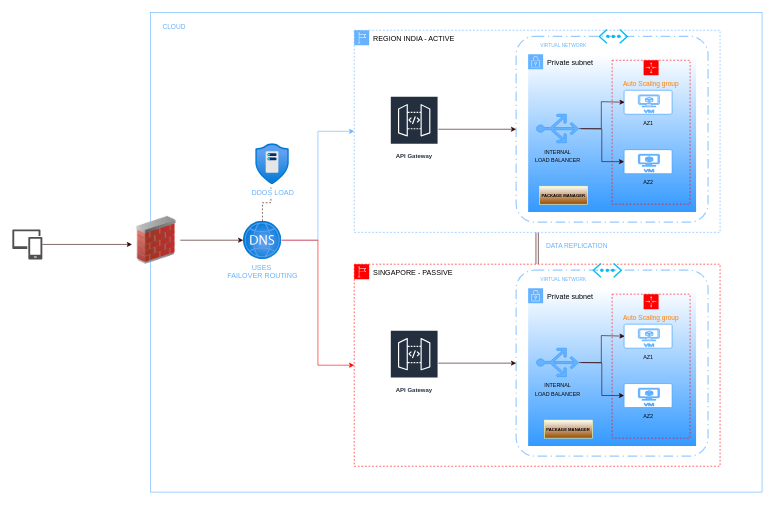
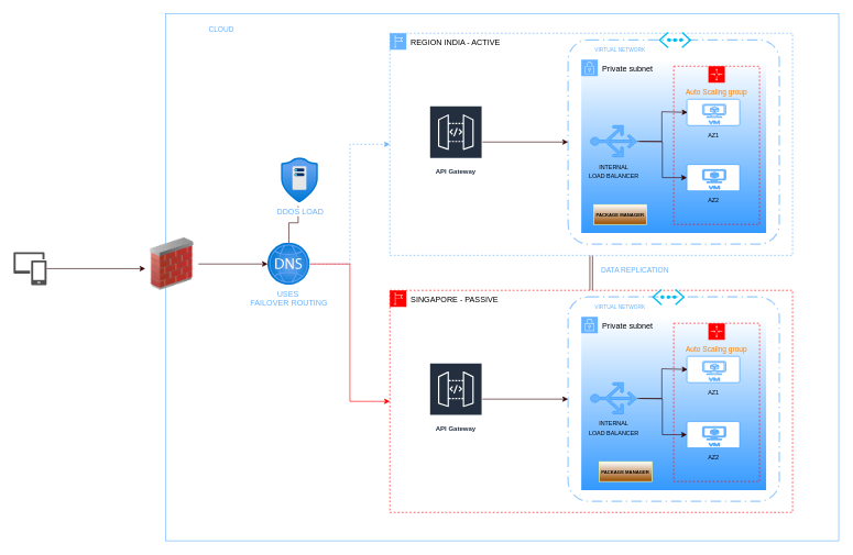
  <mxCell id="0" />
  <mxCell id="1" parent="0" />
  <mxCell id="2" value="" style="rounded=0;whiteSpace=wrap;html=1;fontSize=11;strokeColor=#66B2FF;" vertex="1" parent="1"><mxGeometry x="250" y="20" width="1020" height="800" as="geometry" /></mxCell>
  <mxCell id="3" value="" style="edgeStyle=orthogonalEdgeStyle;rounded=0;orthogonalLoop=1;jettySize=auto;html=1;strokeColor=#330000;fontSize=8;fontColor=#66B2FF;entryX=0.5;entryY=0;entryDx=0;entryDy=0;shape=link;" edge="1" parent="1" source="5" target="21"><mxGeometry relative="1" as="geometry" /></mxCell>
  <mxCell id="4" value="&lt;font style=&quot;font-size: 11px;&quot;&gt;DATA REPLICATION&lt;/font&gt;" style="edgeLabel;html=1;align=center;verticalAlign=middle;resizable=0;points=[];fontSize=8;fontColor=#66B2FF;" vertex="1" connectable="0" parent="3"><mxGeometry x="0.002" y="1" relative="1" as="geometry"><mxPoint x="64" y="-4" as="offset" /></mxGeometry></mxCell>
  <mxCell id="5" value="REGION INDIA - ACTIVE" style="points=[[0,0],[0.25,0],[0.5,0],[0.75,0],[1,0],[1,0.25],[1,0.5],[1,0.75],[1,1],[0.75,1],[0.5,1],[0.25,1],[0,1],[0,0.75],[0,0.5],[0,0.25]];outlineConnect=0;html=1;whiteSpace=wrap;fontSize=12;fontStyle=0;container=1;pointerEvents=0;collapsible=0;recursiveResize=0;shape=mxgraph.aws4.group;grIcon=mxgraph.aws4.group_region;verticalAlign=top;align=left;spacingLeft=30;dashed=1;strokeColor=#66B2FF;" vertex="1" parent="1"><mxGeometry x="590" y="50" width="610" height="336.88" as="geometry" /></mxCell>
  <mxCell id="6" value="Private subnet" style="points=[[0,0],[0.25,0],[0.5,0],[0.75,0],[1,0],[1,0.25],[1,0.5],[1,0.75],[1,1],[0.75,1],[0.5,1],[0.25,1],[0,1],[0,0.75],[0,0.5],[0,0.25]];outlineConnect=0;html=1;whiteSpace=wrap;fontSize=12;fontStyle=0;container=1;pointerEvents=0;collapsible=0;recursiveResize=0;shape=mxgraph.aws4.group;grIcon=mxgraph.aws4.group_security_group;grStroke=0;verticalAlign=top;align=left;spacingLeft=30;dashed=0;strokeColor=#66B2FF;perimeterSpacing=1;fillColor=#FFFFFF;gradientColor=#3399FF;" vertex="1" parent="5"><mxGeometry x="290" y="40" width="280" height="263.12" as="geometry" /></mxCell>
  <mxCell id="7" value="&lt;font style=&quot;font-size: 9px;&quot;&gt;INTERNAL&lt;br&gt;LOAD BALANCER&lt;/font&gt;" style="verticalLabelPosition=bottom;html=1;verticalAlign=top;align=center;shape=mxgraph.azure.load_balancer_generic;pointerEvents=1;direction=north;fillColor=#66B2FF;strokeColor=#3399FF;" vertex="1" parent="5"><mxGeometry x="304" y="140" width="70" height="47.5" as="geometry" /></mxCell>
  <mxCell id="8" value="&lt;font style=&quot;font-size: 9px;&quot;&gt;AZ2&lt;/font&gt;" style="verticalLabelPosition=bottom;html=1;verticalAlign=top;align=center;shape=mxgraph.azure.virtual_machine;fillColor=#FFFFFF;strokeColor=#3399FF;" vertex="1" parent="5"><mxGeometry x="450" y="199" width="80" height="40" as="geometry" /></mxCell>
  <mxCell id="9" value="&lt;font style=&quot;font-size: 9px;&quot;&gt;AZ1&lt;/font&gt;" style="verticalLabelPosition=bottom;html=1;verticalAlign=top;align=center;shape=mxgraph.azure.virtual_machine;fillColor=#FFFFFF;strokeColor=#3399FF;" vertex="1" parent="5"><mxGeometry x="450" y="100" width="80" height="40" as="geometry" /></mxCell>
  <mxCell id="10" value="" style="rounded=1;arcSize=10;dashed=1;fillColor=none;gradientColor=none;dashPattern=8 3 1 3;strokeWidth=2;strokeColor=#99CCFF;fontSize=11;fontColor=#FF8000;" vertex="1" parent="5"><mxGeometry x="270" y="10" width="320" height="310" as="geometry" /></mxCell>
  <mxCell id="11" value="" style="verticalLabelPosition=bottom;html=1;verticalAlign=top;align=center;strokeColor=none;fillColor=#00BEF2;shape=mxgraph.azure.virtual_network;pointerEvents=1;fontSize=11;fontColor=#FF8000;" vertex="1" parent="5"><mxGeometry x="407" y="-2" width="50" height="24.5" as="geometry" /></mxCell>
  <mxCell id="12" value="&lt;font color=&quot;#66b2ff&quot; style=&quot;font-size: 8px;&quot;&gt;VIRTUAL NETWORK&lt;/font&gt;" style="text;html=1;strokeColor=none;fillColor=none;align=center;verticalAlign=middle;whiteSpace=wrap;rounded=0;fontSize=11;fontColor=#FF8000;" vertex="1" parent="5"><mxGeometry x="304" y="10" width="90" height="30" as="geometry" /></mxCell>
  <mxCell id="13" value="" style="edgeStyle=orthogonalEdgeStyle;rounded=0;orthogonalLoop=1;jettySize=auto;html=1;strokeColor=#330000;fontSize=8;fontColor=#66B2FF;entryX=0;entryY=0.5;entryDx=0;entryDy=0;" edge="1" parent="5" source="14" target="10"><mxGeometry relative="1" as="geometry"><mxPoint x="250" y="172" as="targetPoint" /></mxGeometry></mxCell>
  <mxCell id="14" value="API Gateway" style="sketch=0;outlineConnect=0;fontColor=#232F3E;gradientColor=none;strokeColor=#ffffff;fillColor=#232F3E;dashed=0;verticalLabelPosition=middle;verticalAlign=bottom;align=center;html=1;whiteSpace=wrap;fontSize=10;fontStyle=1;spacing=3;shape=mxgraph.aws4.productIcon;prIcon=mxgraph.aws4.api_gateway;" vertex="1" parent="5"><mxGeometry x="60" y="110" width="80" height="110" as="geometry" /></mxCell>
  <mxCell id="15" value="&lt;font color=&quot;#000000&quot; style=&quot;font-size: 7px;&quot;&gt;&lt;b style=&quot;&quot;&gt;PACKAGE MANAGER&lt;/b&gt;&lt;/font&gt;" style="rounded=0;whiteSpace=wrap;html=1;strokeColor=#FFFF99;fontSize=11;fontColor=#66B2FF;fillColor=#FFFFFF;gradientColor=#994C00;" vertex="1" parent="5"><mxGeometry x="309" y="260" width="80" height="30" as="geometry" /></mxCell>
  <mxCell id="16" style="edgeStyle=orthogonalEdgeStyle;rounded=0;orthogonalLoop=1;jettySize=auto;html=1;entryX=0;entryY=0.5;entryDx=0;entryDy=0;entryPerimeter=0;strokeColor=#330000;" edge="1" parent="1" target="8"><mxGeometry relative="1" as="geometry"><mxPoint x="964.5" y="214" as="sourcePoint" /><mxPoint x="1057" y="269" as="targetPoint" /></mxGeometry></mxCell>
  <mxCell id="17" style="edgeStyle=orthogonalEdgeStyle;rounded=0;orthogonalLoop=1;jettySize=auto;html=1;strokeColor=#330000;fontSize=11;fontColor=#66B2FF;" edge="1" parent="1" source="18" target="38"><mxGeometry relative="1" as="geometry" /></mxCell>
  <mxCell id="18" value="" style="image;html=1;image=img/lib/clip_art/networking/Firewall_02_128x128.png;strokeColor=#3399FF;fontSize=12;fillColor=#FFFFFF;gradientColor=#66B2FF;" vertex="1" parent="1"><mxGeometry x="220" y="360" width="80" height="80" as="geometry" /></mxCell>
  <mxCell id="19" value="" style="edgeStyle=orthogonalEdgeStyle;rounded=0;orthogonalLoop=1;jettySize=auto;html=1;entryX=0;entryY=0.5;entryDx=0;entryDy=0;entryPerimeter=0;strokeColor=#330000;" edge="1" parent="1"><mxGeometry relative="1" as="geometry"><mxPoint x="968.5" y="214" as="sourcePoint" /><mxPoint x="1041" y="170" as="targetPoint" /><Array as="points"><mxPoint x="1002" y="214" /><mxPoint x="1002" y="169" /></Array></mxGeometry></mxCell>
  <mxCell id="20" value="&lt;font color=&quot;#ff8000&quot; style=&quot;font-size: 11px;&quot;&gt;Auto Scaling group&lt;/font&gt;" style="points=[[0,0],[0.25,0],[0.5,0],[0.75,0],[1,0],[1,0.25],[1,0.5],[1,0.75],[1,1],[0.75,1],[0.5,1],[0.25,1],[0,1],[0,0.75],[0,0.5],[0,0.25]];outlineConnect=0;gradientColor=none;html=1;whiteSpace=wrap;fontSize=12;fontStyle=0;container=1;pointerEvents=0;collapsible=0;recursiveResize=0;shape=mxgraph.aws4.groupCenter;grIcon=mxgraph.aws4.group_auto_scaling_group;grStroke=1;strokeColor=#FF0000;fillColor=none;verticalAlign=top;align=center;fontColor=#D86613;dashed=1;spacingTop=25;" vertex="1" parent="1"><mxGeometry x="1020" y="100" width="130" height="240" as="geometry" /></mxCell>
  <mxCell id="21" value="SINGAPORE - PASSIVE" style="points=[[0,0],[0.25,0],[0.5,0],[0.75,0],[1,0],[1,0.25],[1,0.5],[1,0.75],[1,1],[0.75,1],[0.5,1],[0.25,1],[0,1],[0,0.75],[0,0.5],[0,0.25]];outlineConnect=0;html=1;whiteSpace=wrap;fontSize=12;fontStyle=0;container=1;pointerEvents=0;collapsible=0;recursiveResize=0;shape=mxgraph.aws4.group;grIcon=mxgraph.aws4.group_region;verticalAlign=top;align=left;spacingLeft=30;dashed=1;strokeColor=#FF0000;" vertex="1" parent="1"><mxGeometry x="590" y="440" width="610" height="336.88" as="geometry" /></mxCell>
  <mxCell id="22" value="Private subnet" style="points=[[0,0],[0.25,0],[0.5,0],[0.75,0],[1,0],[1,0.25],[1,0.5],[1,0.75],[1,1],[0.75,1],[0.5,1],[0.25,1],[0,1],[0,0.75],[0,0.5],[0,0.25]];outlineConnect=0;html=1;whiteSpace=wrap;fontSize=12;fontStyle=0;container=1;pointerEvents=0;collapsible=0;recursiveResize=0;shape=mxgraph.aws4.group;grIcon=mxgraph.aws4.group_security_group;grStroke=0;verticalAlign=top;align=left;spacingLeft=30;dashed=0;strokeColor=#66B2FF;perimeterSpacing=1;fillColor=#FFFFFF;gradientColor=#3399FF;" vertex="1" parent="21"><mxGeometry x="290" y="40" width="280" height="263.12" as="geometry" /></mxCell>
  <mxCell id="23" value="&lt;font style=&quot;font-size: 9px;&quot;&gt;INTERNAL&lt;br&gt;LOAD BALANCER&lt;/font&gt;" style="verticalLabelPosition=bottom;html=1;verticalAlign=top;align=center;shape=mxgraph.azure.load_balancer_generic;pointerEvents=1;direction=north;fillColor=#66B2FF;strokeColor=#3399FF;" vertex="1" parent="21"><mxGeometry x="304" y="140" width="70" height="47.5" as="geometry" /></mxCell>
  <mxCell id="24" value="&lt;font style=&quot;font-size: 9px;&quot;&gt;AZ2&lt;/font&gt;" style="verticalLabelPosition=bottom;html=1;verticalAlign=top;align=center;shape=mxgraph.azure.virtual_machine;fillColor=#FFFFFF;strokeColor=#3399FF;" vertex="1" parent="21"><mxGeometry x="450" y="199" width="80" height="40" as="geometry" /></mxCell>
  <mxCell id="25" value="&lt;font style=&quot;font-size: 9px;&quot;&gt;AZ1&lt;/font&gt;" style="verticalLabelPosition=bottom;html=1;verticalAlign=top;align=center;shape=mxgraph.azure.virtual_machine;fillColor=#FFFFFF;strokeColor=#3399FF;" vertex="1" parent="21"><mxGeometry x="450" y="100" width="80" height="40" as="geometry" /></mxCell>
  <mxCell id="26" value="" style="rounded=1;arcSize=10;dashed=1;fillColor=none;gradientColor=none;dashPattern=8 3 1 3;strokeWidth=2;strokeColor=#99CCFF;fontSize=11;fontColor=#FF8000;" vertex="1" parent="21"><mxGeometry x="270" y="10" width="320" height="310" as="geometry" /></mxCell>
  <mxCell id="27" value="" style="verticalLabelPosition=bottom;html=1;verticalAlign=top;align=center;strokeColor=none;fillColor=#00BEF2;shape=mxgraph.azure.virtual_network;pointerEvents=1;fontSize=11;fontColor=#FF8000;" vertex="1" parent="21"><mxGeometry x="397" y="-2" width="50" height="24.5" as="geometry" /></mxCell>
  <mxCell id="28" value="&lt;font color=&quot;#66b2ff&quot; style=&quot;font-size: 8px;&quot;&gt;VIRTUAL NETWORK&lt;/font&gt;" style="text;html=1;strokeColor=none;fillColor=none;align=center;verticalAlign=middle;whiteSpace=wrap;rounded=0;fontSize=11;fontColor=#FF8000;" vertex="1" parent="21"><mxGeometry x="304" y="10" width="90" height="30" as="geometry" /></mxCell>
  <mxCell id="29" value="" style="edgeStyle=orthogonalEdgeStyle;rounded=0;orthogonalLoop=1;jettySize=auto;html=1;strokeColor=#330000;fontSize=8;fontColor=#66B2FF;entryX=0;entryY=0.5;entryDx=0;entryDy=0;" edge="1" parent="21" source="30" target="26"><mxGeometry relative="1" as="geometry"><mxPoint x="250" y="172" as="targetPoint" /></mxGeometry></mxCell>
  <mxCell id="30" value="API Gateway" style="sketch=0;outlineConnect=0;fontColor=#232F3E;gradientColor=none;strokeColor=#ffffff;fillColor=#232F3E;dashed=0;verticalLabelPosition=middle;verticalAlign=bottom;align=center;html=1;whiteSpace=wrap;fontSize=10;fontStyle=1;spacing=3;shape=mxgraph.aws4.productIcon;prIcon=mxgraph.aws4.api_gateway;" vertex="1" parent="21"><mxGeometry x="60" y="110" width="80" height="110" as="geometry" /></mxCell>
  <mxCell id="31" value="&lt;font color=&quot;#000000&quot; style=&quot;font-size: 7px;&quot;&gt;&lt;b style=&quot;&quot;&gt;PACKAGE MANAGER&lt;/b&gt;&lt;/font&gt;" style="rounded=0;whiteSpace=wrap;html=1;strokeColor=#FFFF99;fontSize=11;fontColor=#66B2FF;fillColor=#FFFFFF;gradientColor=#994C00;" vertex="1" parent="21"><mxGeometry x="317" y="260" width="80" height="30" as="geometry" /></mxCell>
  <mxCell id="32" style="edgeStyle=orthogonalEdgeStyle;rounded=0;orthogonalLoop=1;jettySize=auto;html=1;entryX=0;entryY=0.5;entryDx=0;entryDy=0;entryPerimeter=0;strokeColor=#330000;" edge="1" parent="1" target="24"><mxGeometry relative="1" as="geometry"><mxPoint x="964.5" y="604" as="sourcePoint" /><mxPoint x="1057" y="659" as="targetPoint" /></mxGeometry></mxCell>
  <mxCell id="33" value="" style="edgeStyle=orthogonalEdgeStyle;rounded=0;orthogonalLoop=1;jettySize=auto;html=1;entryX=0;entryY=0.5;entryDx=0;entryDy=0;entryPerimeter=0;strokeColor=#330000;" edge="1" parent="1"><mxGeometry relative="1" as="geometry"><mxPoint x="968.5" y="604" as="sourcePoint" /><mxPoint x="1041" y="560" as="targetPoint" /><Array as="points"><mxPoint x="1002" y="604" /><mxPoint x="1002" y="559" /></Array></mxGeometry></mxCell>
  <mxCell id="34" value="&lt;font color=&quot;#ff8000&quot; style=&quot;font-size: 11px;&quot;&gt;Auto Scaling group&lt;/font&gt;" style="points=[[0,0],[0.25,0],[0.5,0],[0.75,0],[1,0],[1,0.25],[1,0.5],[1,0.75],[1,1],[0.75,1],[0.5,1],[0.25,1],[0,1],[0,0.75],[0,0.5],[0,0.25]];outlineConnect=0;gradientColor=none;html=1;whiteSpace=wrap;fontSize=12;fontStyle=0;container=1;pointerEvents=0;collapsible=0;recursiveResize=0;shape=mxgraph.aws4.groupCenter;grIcon=mxgraph.aws4.group_auto_scaling_group;grStroke=1;strokeColor=#FF0000;fillColor=none;verticalAlign=top;align=center;fontColor=#D86613;dashed=1;spacingTop=25;" vertex="1" parent="1"><mxGeometry x="1020" y="490" width="130" height="240" as="geometry" /></mxCell>
- <mxCell id="35" style="edgeStyle=orthogonalEdgeStyle;rounded=0;orthogonalLoop=1;jettySize=auto;html=1;entryX=0.464;entryY=1.066;entryDx=0;entryDy=0;entryPerimeter=0;strokeColor=#330000;fontSize=11;fontColor=#66B2FF;dashed=1;" edge="1" parent="1" source="38" target="39"><mxGeometry relative="1" as="geometry" /></mxCell>
- <mxCell id="36" style="edgeStyle=orthogonalEdgeStyle;rounded=0;orthogonalLoop=1;jettySize=auto;html=1;strokeColor=#66B2FF;fontSize=11;fontColor=#66B2FF;entryX=0;entryY=0.5;entryDx=0;entryDy=0;" edge="1" parent="1" source="38" target="5"><mxGeometry relative="1" as="geometry"><mxPoint x="580" y="222" as="targetPoint" /></mxGeometry></mxCell>
+ <mxCell id="35" style="edgeStyle=orthogonalEdgeStyle;rounded=0;orthogonalLoop=1;jettySize=auto;html=1;entryX=0.464;entryY=1.066;entryDx=0;entryDy=0;entryPerimeter=0;strokeColor=#330000;fontSize=11;fontColor=#66B2FF;" edge="1" parent="1" source="38" target="39"><mxGeometry relative="1" as="geometry" /></mxCell>
+ <mxCell id="36" style="edgeStyle=orthogonalEdgeStyle;rounded=0;orthogonalLoop=1;jettySize=auto;html=1;strokeColor=#66B2FF;fontSize=11;fontColor=#66B2FF;entryX=0;entryY=0.5;entryDx=0;entryDy=0;dashed=1;" edge="1" parent="1" source="38" target="5"><mxGeometry relative="1" as="geometry"><mxPoint x="580" y="222" as="targetPoint" /></mxGeometry></mxCell>
  <mxCell id="37" style="edgeStyle=orthogonalEdgeStyle;rounded=0;orthogonalLoop=1;jettySize=auto;html=1;entryX=0;entryY=0.5;entryDx=0;entryDy=0;strokeColor=#FF0000;fontSize=11;fontColor=#66B2FF;" edge="1" parent="1" source="38" target="21"><mxGeometry relative="1" as="geometry" /></mxCell>
  <mxCell id="38" value="USES&amp;nbsp;&lt;br&gt;FAILOVER ROUTING" style="aspect=fixed;html=1;points=[];align=center;image;fontSize=12;image=img/lib/azure2/networking/DNS_Zones.svg;strokeColor=#99CCFF;fontColor=#66B2FF;fillColor=#FFFFFF;gradientColor=#66B2FF;" vertex="1" parent="1"><mxGeometry x="405" y="368" width="64" height="64" as="geometry" /></mxCell>
  <mxCell id="39" value="DDOS LOAD" style="aspect=fixed;html=1;points=[];align=center;image;fontSize=12;image=img/lib/azure2/networking/DDoS_Protection_Plans.svg;strokeColor=#99CCFF;fontColor=#66B2FF;fillColor=#FFFFFF;gradientColor=#66B2FF;" vertex="1" parent="1"><mxGeometry x="420" y="239" width="67" height="68" as="geometry" /></mxCell>
- <mxCell id="40" value="CLOUD" style="text;html=1;strokeColor=none;fillColor=none;align=center;verticalAlign=middle;whiteSpace=wrap;rounded=0;fontSize=11;fontColor=#66B2FF;" vertex="1" parent="1"><mxGeometry x="260" width="60" height="30" as="geometry" y="30" /></mxCell>
+ <mxCell id="40" value="CLOUD" style="text;html=1;strokeColor=none;fillColor=none;align=center;verticalAlign=middle;whiteSpace=wrap;rounded=0;fontSize=11;fontColor=#66B2FF;" vertex="1" parent="1"><mxGeometry x="305" y="30" width="60" height="30" as="geometry" /></mxCell>
  <mxCell id="41" style="edgeStyle=orthogonalEdgeStyle;rounded=0;orthogonalLoop=1;jettySize=auto;html=1;entryX=-0.006;entryY=0.588;entryDx=0;entryDy=0;entryPerimeter=0;strokeColor=#330000;fontSize=11;fontColor=#66B2FF;" edge="1" parent="1" source="42" target="18"><mxGeometry relative="1" as="geometry" /></mxCell>
  <mxCell id="42" value="" style="sketch=0;pointerEvents=1;shadow=0;dashed=0;html=1;strokeColor=none;labelPosition=center;verticalLabelPosition=bottom;verticalAlign=top;align=center;fillColor=#505050;shape=mxgraph.mscae.intune.device_group;fontSize=11;fontColor=#66B2FF;" vertex="1" parent="1"><mxGeometry x="20" y="382" width="50" height="50" as="geometry" /></mxCell>
